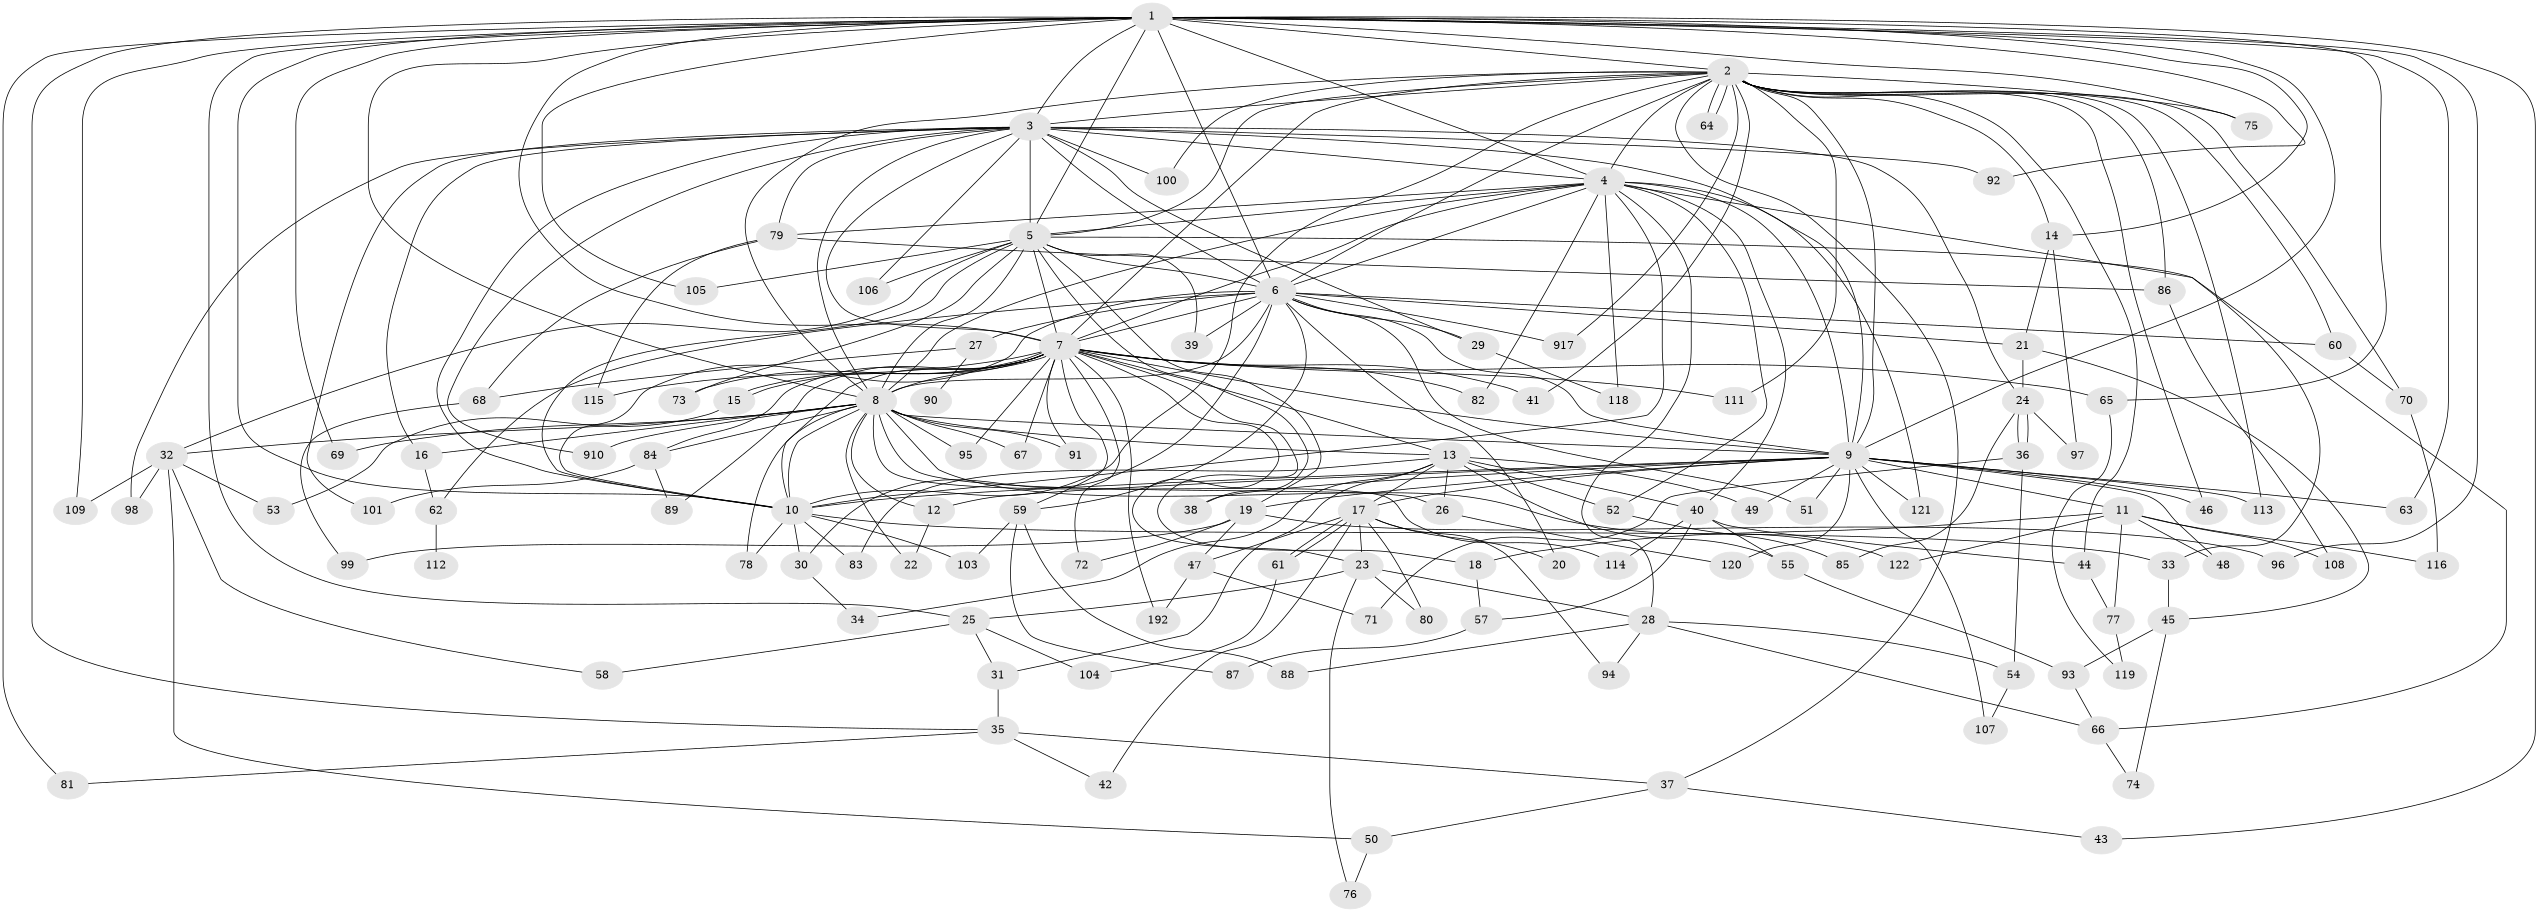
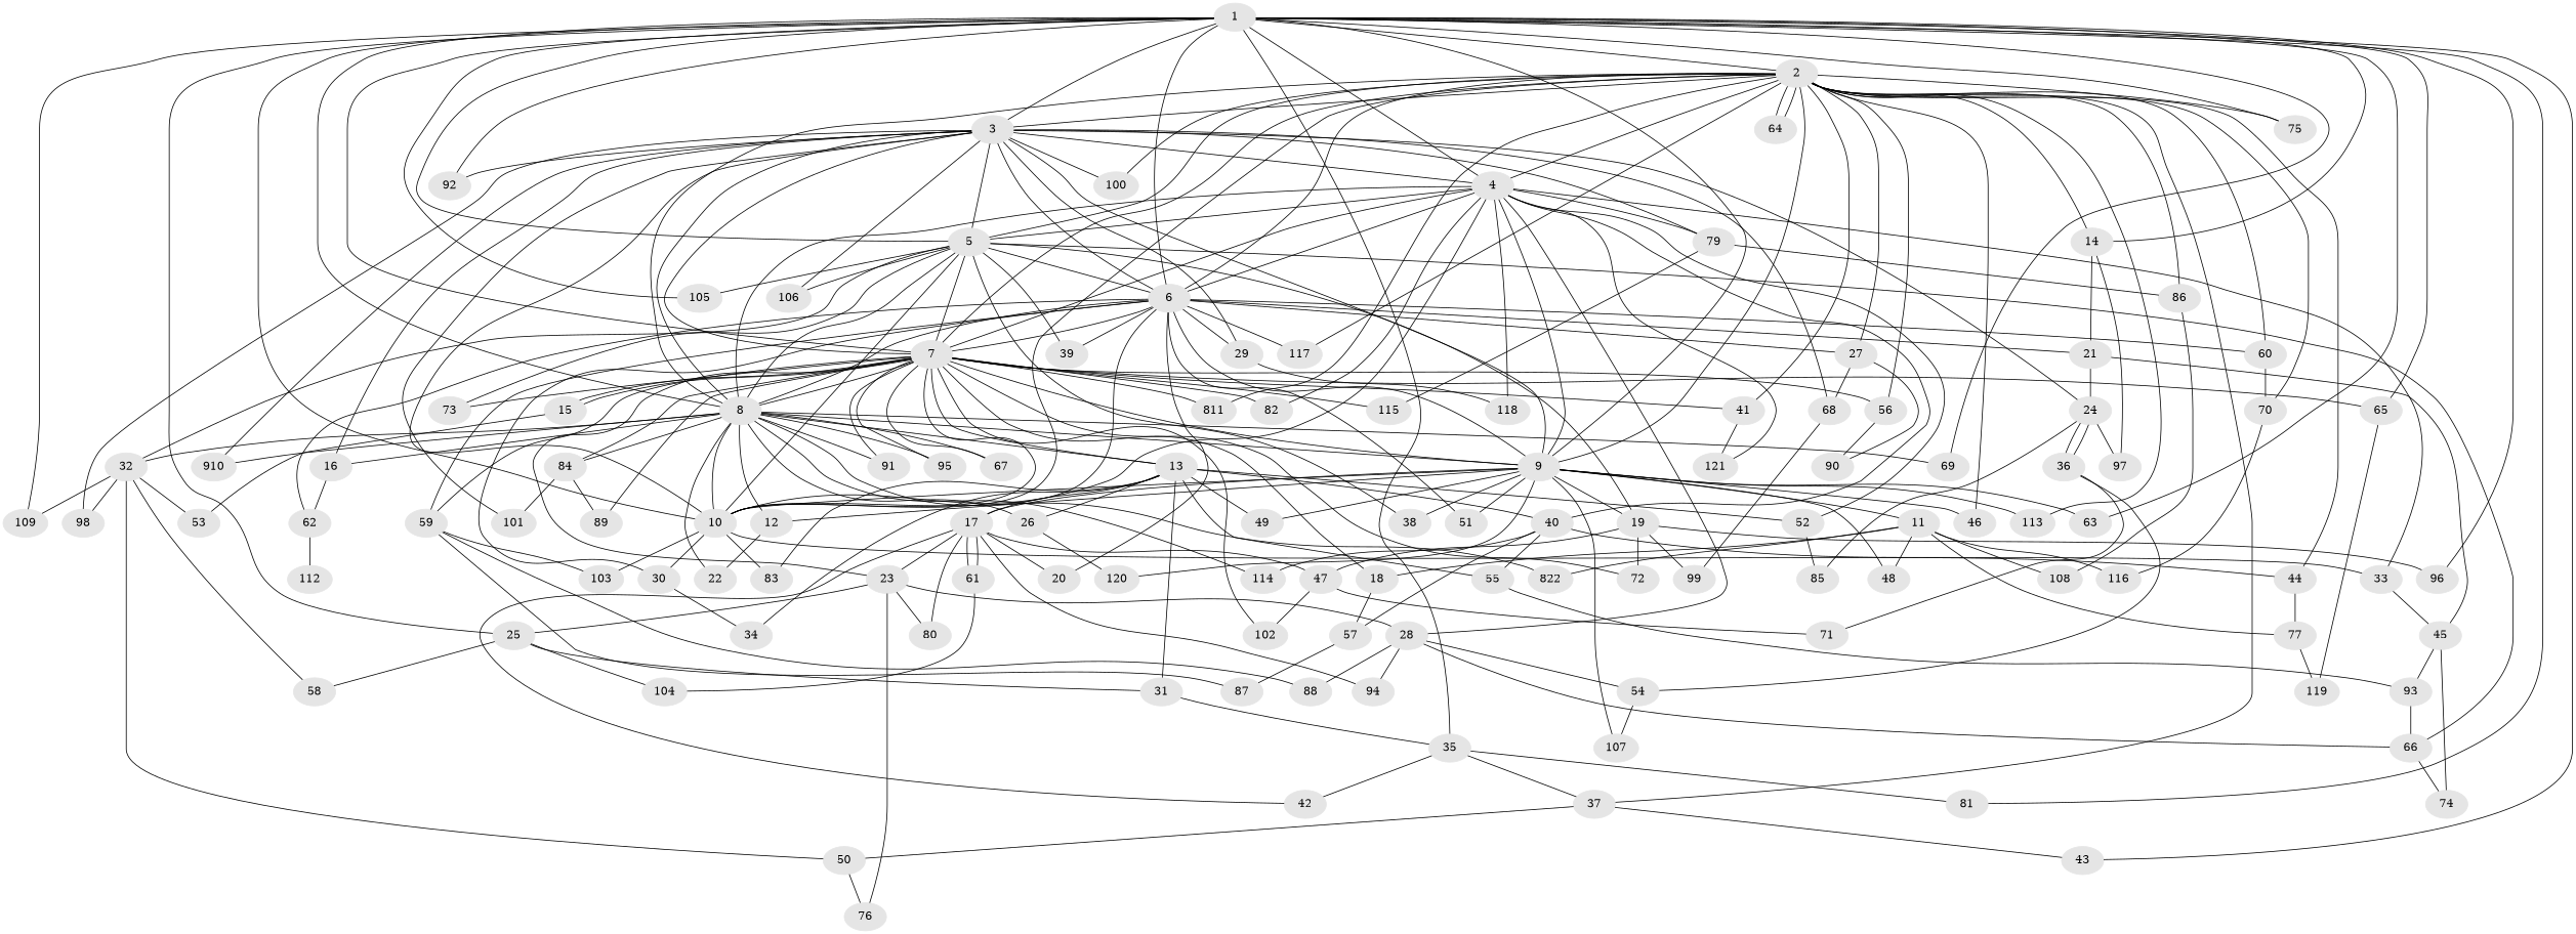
  graph {
    node [color=gray90 style=filled]
    1
    2
    3
    4
    5
    6
    7
    8
    9
    10
    14
    25
    35
    43
    63
    65
    69
    75
    81
    92
    96
    105
    109
    27
    37
    41
    44
    46
+   56
    60
    64
    70
    86
    100
-   111
+   111 [label=811]
    113
-   117 [label=917]
+   117
    16
    24
    29
    68
    79
    98
    101
    106
    n46 [label=910]
    28
    33
    40
    52
    82
    118
    121
    19
    32
    38
    39
    66
    73
    20
    21
    30
    51
    59
    62
    13
    15
    18
    23
    67
    72
    84
    89
    91
    95
-   102 [label=192]
+   102
    115
    12
    22
    26
-   78
    114
-   122
+   122 [label=822]
    11
    17
    48
    49
    107
    120
    83
    103
    77
    108
    116
    97
    31
    58
    104
    42
    119
    90
    50
    36
    85
    99
    94
    54
    88
    45
    55
    57
    47
    53
    74
    34
    87
    112
    80
    76
    61
    93
    71
    1 -- 2
    1 -- 3
    1 -- 4
    1 -- 5
    1 -- 6
    1 -- 7
    1 -- 8
    1 -- 9
    1 -- 10
    1 -- 14
    1 -- 25
    1 -- 35
    1 -- 43
    1 -- 63
    1 -- 65
    1 -- 69
    1 -- 75
    1 -- 81
    1 -- 92
    1 -- 96
    1 -- 105
    1 -- 109
    2 -- 3
    2 -- 4
    2 -- 5
    2 -- 6
    2 -- 7
    2 -- 8
    2 -- 9
    2 -- 10
    2 -- 14
    2 -- 75
+   2 -- 27
    2 -- 37
    2 -- 41
    2 -- 44
    2 -- 46
+   2 -- 56
    2 -- 60
    2 -- 64
    2 -- 64
    2 -- 70
    2 -- 86
    2 -- 100
    2 -- 111
    2 -- 113
    2 -- 117
    3 -- 4
    3 -- 5
    3 -- 6
    3 -- 7
    3 -- 8
    3 -- 9
    3 -- 10
    3 -- 92
    3 -- 100
    3 -- 16
    3 -- 24
    3 -- 29
-   79 -- 68
+   3 -- 68
    3 -- 79
    3 -- 98
    3 -- 101
    3 -- 106
    3 -- n46
    4 -- 5
    4 -- 6
    4 -- 7
    4 -- 8
    4 -- 9
    4 -- 10
    4 -- 79
    4 -- 28
    4 -- 33
    4 -- 40
    4 -- 52
    4 -- 82
    4 -- 118
    4 -- 121
    5 -- 6
    5 -- 7
    5 -- 8
    5 -- 10
    5 -- 105
    5 -- 106
    5 -- 19
    5 -- 32
    5 -- 38
    5 -- 39
    5 -- 66
    5 -- 73
    6 -- 7
    6 -- 8
    6 -- 9
    6 -- 10
    6 -- 27
    6 -- 60
    6 -- 117
    6 -- 29
    6 -- 39
    6 -- 20
    6 -- 21
    6 -- 30
    6 -- 51
    6 -- 59
    6 -- 62
    7 -- 8
    7 -- 9
    7 -- 10
    7 -- 65
    7 -- 41
+   7 -- 56
    7 -- 111
    7 -- 82
    7 -- 73
    7 -- 59
    7 -- 13
    7 -- 15
    7 -- 15
    7 -- 18
    7 -- 23
    7 -- 67
    7 -- 72
    7 -- 84
    7 -- 89
    7 -- 91
    7 -- 95
    7 -- 102
    7 -- 115
    8 -- 9
    8 -- 10
    8 -- 69
    8 -- 16
    8 -- n46
    8 -- 32
    8 -- 13
    8 -- 67
    8 -- 84
    8 -- 91
    8 -- 95
    8 -- 12
    8 -- 22
    8 -- 26
-   8 -- 78
    8 -- 114
    8 -- 122
    9 -- 10
    9 -- 63
    9 -- 46
    9 -- 113
-   9 -- 121
+   41 -- 121
    9 -- 19
    9 -- 38
    9 -- 51
    9 -- 12
    9 -- 11
    9 -- 17
    9 -- 48
    9 -- 49
    9 -- 107
    9 -- 120
    10 -- 33
    10 -- 30
-   10 -- 78
    10 -- 83
    10 -- 103
    14 -- 21
    14 -- 97
    25 -- 31
    25 -- 58
    25 -- 104
    35 -- 81
    35 -- 37
    35 -- 42
    65 -- 119
    27 -- 68
    27 -- 90
    37 -- 43
    37 -- 50
    44 -- 77
+   56 -- 90
    60 -- 70
    70 -- 116
    86 -- 108
    16 -- 62
    24 -- 97
    24 -- 36
    24 -- 36
    24 -- 85
    29 -- 118
    68 -- 99
    79 -- 86
    79 -- 115
    28 -- 66
    28 -- 94
    28 -- 54
    28 -- 88
    33 -- 45
    40 -- 44
    40 -- 114
    40 -- 55
    40 -- 57
    52 -- 85
    19 -- 96
    19 -- 72
    19 -- 99
    19 -- 47
    32 -- 109
    32 -- 98
    32 -- 58
    32 -- 50
    32 -- 53
    66 -- 74
    21 -- 24
    21 -- 45
    30 -- 34
    59 -- 103
    59 -- 88
    59 -- 87
    62 -- 112
    13 -- 40
    13 -- 52
    13 -- 26
    13 -- 17
    13 -- 49
    13 -- 83
    13 -- 31
    13 -- 55
    13 -- 34
    15 -- 53
    18 -- 57
    23 -- 25
    23 -- 28
    23 -- 80
    23 -- 76
    84 -- 101
    84 -- 89
    12 -- 22
    26 -- 120
    11 -- 18
    11 -- 122
    11 -- 48
    11 -- 77
    11 -- 108
    11 -- 116
    17 -- 20
    17 -- 23
    17 -- 42
    17 -- 94
    17 -- 47
    17 -- 80
    17 -- 61
    17 -- 61
    77 -- 119
    31 -- 35
    50 -- 76
    36 -- 54
    36 -- 71
    54 -- 107
    45 -- 74
    45 -- 93
    55 -- 93
    57 -- 87
    47 -- 102
    47 -- 71
    61 -- 104
    93 -- 66
  }
